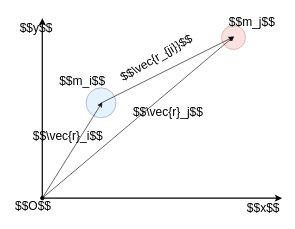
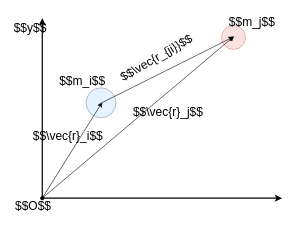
  <mxCell id="0" />
  <mxCell id="1" parent="0" />
  <mxCell id="2" value="" style="group" parent="1" vertex="1" connectable="0"><mxGeometry x="20" y="20" width="450" height="340" as="geometry" /></mxCell>
  <mxCell id="3" value="" style="ellipse;whiteSpace=wrap;html=1;aspect=fixed;gradientDirection=radial;fillColor=#cce5ff;strokeColor=#36393d;opacity=50;" parent="2" vertex="1"><mxGeometry x="123" y="126" width="50" height="50" as="geometry" /></mxCell>
  <mxCell id="4" value="" style="ellipse;whiteSpace=wrap;html=1;aspect=fixed;gradientDirection=radial;fillColor=#f8cecc;strokeColor=#b85450;opacity=60;" parent="2" vertex="1"><mxGeometry x="349" y="22" width="40" height="40" as="geometry" /></mxCell>
  <mxCell id="5" value="" style="endArrow=classic;html=1;rounded=0;strokeWidth=2;" parent="2" edge="1"><mxGeometry width="50" height="50" relative="1" as="geometry"><mxPoint x="50" y="310" as="sourcePoint" /><mxPoint x="50" y="10" as="targetPoint" /></mxGeometry></mxCell>
  <mxCell id="6" value="" style="endArrow=classic;html=1;rounded=0;strokeWidth=2;" parent="2" edge="1"><mxGeometry width="50" height="50" relative="1" as="geometry"><mxPoint x="50" y="310" as="sourcePoint" /><mxPoint x="450" y="310" as="targetPoint" /></mxGeometry></mxCell>
  <mxCell id="7" value="" style="endArrow=classic;html=1;rounded=0;" parent="2" edge="1"><mxGeometry width="50" height="50" relative="1" as="geometry"><mxPoint x="50" y="310" as="sourcePoint" /><mxPoint x="150" y="150" as="targetPoint" /></mxGeometry></mxCell>
  <mxCell id="8" value="" style="endArrow=classic;html=1;rounded=0;" parent="2" edge="1"><mxGeometry width="50" height="50" relative="1" as="geometry"><mxPoint x="50" y="310" as="sourcePoint" /><mxPoint x="370" y="40" as="targetPoint" /></mxGeometry></mxCell>
  <mxCell id="9" value="" style="endArrow=classic;html=1;rounded=0;" parent="2" edge="1"><mxGeometry width="50" height="50" relative="1" as="geometry"><mxPoint x="149" y="151" as="sourcePoint" /><mxPoint x="369" y="41" as="targetPoint" /></mxGeometry></mxCell>
  <mxCell id="10" value="$$\vec{r}_i$$" style="text;html=1;strokeColor=none;fillColor=none;align=center;verticalAlign=middle;whiteSpace=wrap;rounded=0;fontSize=20;" parent="2" vertex="1"><mxGeometry x="63" y="190" width="60" height="30" as="geometry" /></mxCell>
  <mxCell id="11" value="$$\vec{r}_j$$" style="text;html=1;strokeColor=none;fillColor=none;align=center;verticalAlign=middle;whiteSpace=wrap;rounded=0;fontSize=20;" parent="2" vertex="1"><mxGeometry x="230" y="150" width="60" height="30" as="geometry" /></mxCell>
  <mxCell id="12" value="$$\vec{r_{ji}}$$" style="text;html=1;strokeColor=none;fillColor=none;align=center;verticalAlign=middle;whiteSpace=wrap;rounded=0;fontSize=20;rotation=-30;" parent="2" vertex="1"><mxGeometry x="210" y="60" width="60" height="30" as="geometry" /></mxCell>
- <mxCell id="13" value="$$y$$" style="text;html=1;strokeColor=none;fillColor=none;align=center;verticalAlign=middle;whiteSpace=wrap;rounded=0;fontSize=20;" parent="2" vertex="1"><mxGeometry x="10" y="10" width="60" height="30" as="geometry" /></mxCell>
- <mxCell id="14" value="$$x$$" style="text;html=1;strokeColor=none;fillColor=none;align=center;verticalAlign=middle;whiteSpace=wrap;rounded=0;fontSize=20;" parent="2" vertex="1"><mxGeometry x="389" y="310" width="60" height="30" as="geometry" /></mxCell>
+ <mxCell id="13" value="$$y$$" style="text;html=1;strokeColor=none;fillColor=none;align=center;verticalAlign=middle;whiteSpace=wrap;rounded=0;fontSize=20;" parent="2" vertex="1"><mxGeometry y="10" width="60" height="30" as="geometry" /></mxCell>
  <mxCell id="15" value="$$m_i$$" style="text;html=1;strokeColor=none;fillColor=none;align=center;verticalAlign=middle;whiteSpace=wrap;rounded=0;fontSize=20;" parent="2" vertex="1"><mxGeometry x="87" y="99" width="60" height="30" as="geometry" /></mxCell>
  <mxCell id="16" value="$$m_j$$" style="text;html=1;strokeColor=none;fillColor=none;align=center;verticalAlign=middle;whiteSpace=wrap;rounded=0;fontSize=20;" parent="2" vertex="1"><mxGeometry x="370" width="60" height="30" as="geometry" /></mxCell>
  <mxCell id="17" value="$$O$$" style="text;html=1;strokeColor=none;fillColor=none;align=center;verticalAlign=middle;whiteSpace=wrap;rounded=0;fontSize=20;" parent="2" vertex="1"><mxGeometry x="5" y="307" width="60" height="30" as="geometry" /></mxCell>
  <mxCell id="18" value="" style="ellipse;whiteSpace=wrap;html=1;aspect=fixed;fontSize=20;gradientColor=none;gradientDirection=radial;fillColor=#000000;" parent="2" vertex="1"><mxGeometry x="47" y="307" width="6" height="6" as="geometry" /></mxCell>
